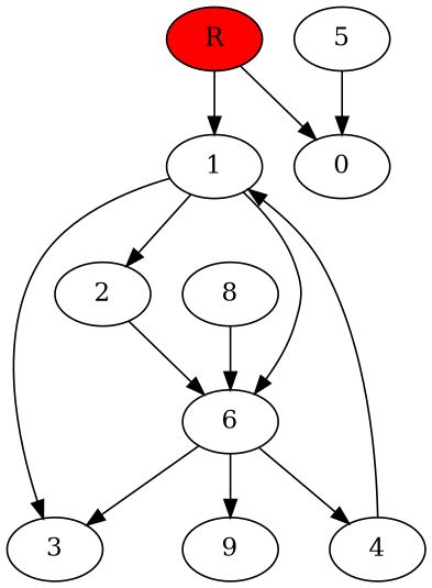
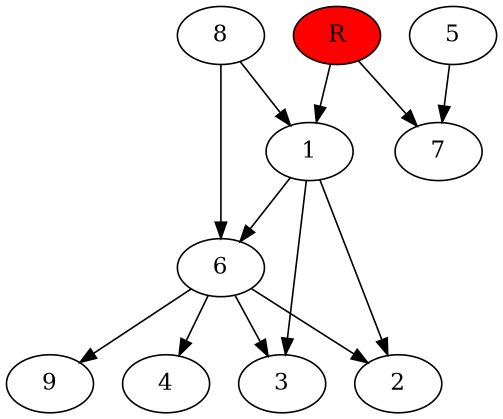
  digraph {
    1
    2
    3
    6
    5
-   7 [label=0]
+   7
    4
    9
    8
    R [fillcolor="#ff0000" style=filled]
    1 -> 2
    1 -> 3
    1 -> 6
-   2 -> 6
+   6 -> 2
    6 -> 3
    6 -> 4
    6 -> 9
    5 -> 7
-   4 -> 1
+   8 -> 1
    8 -> 6
    R -> 1
    R -> 7
  }
